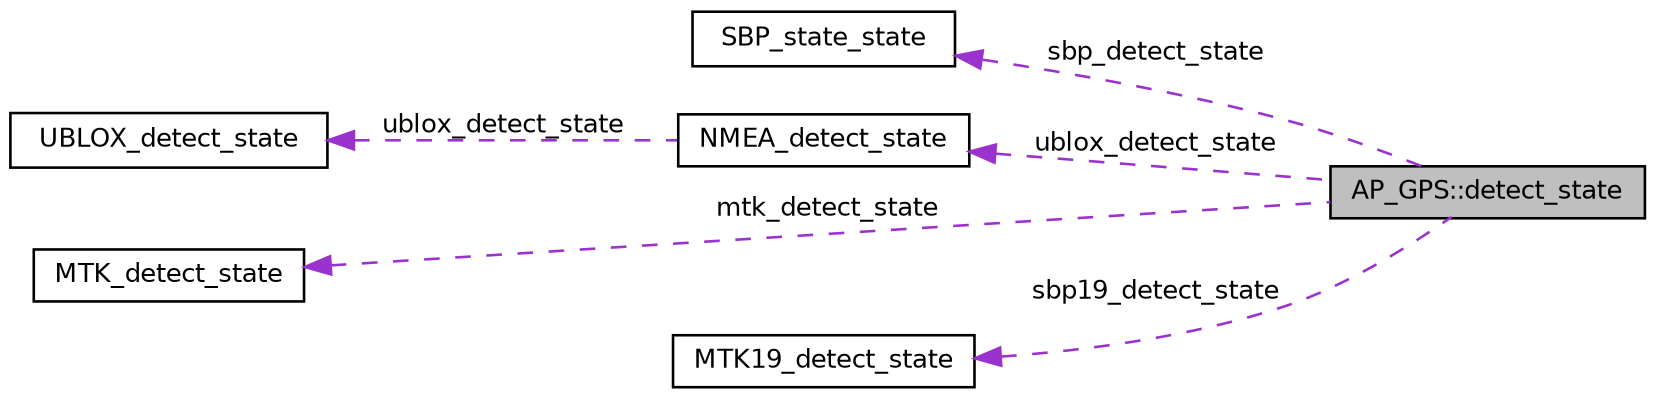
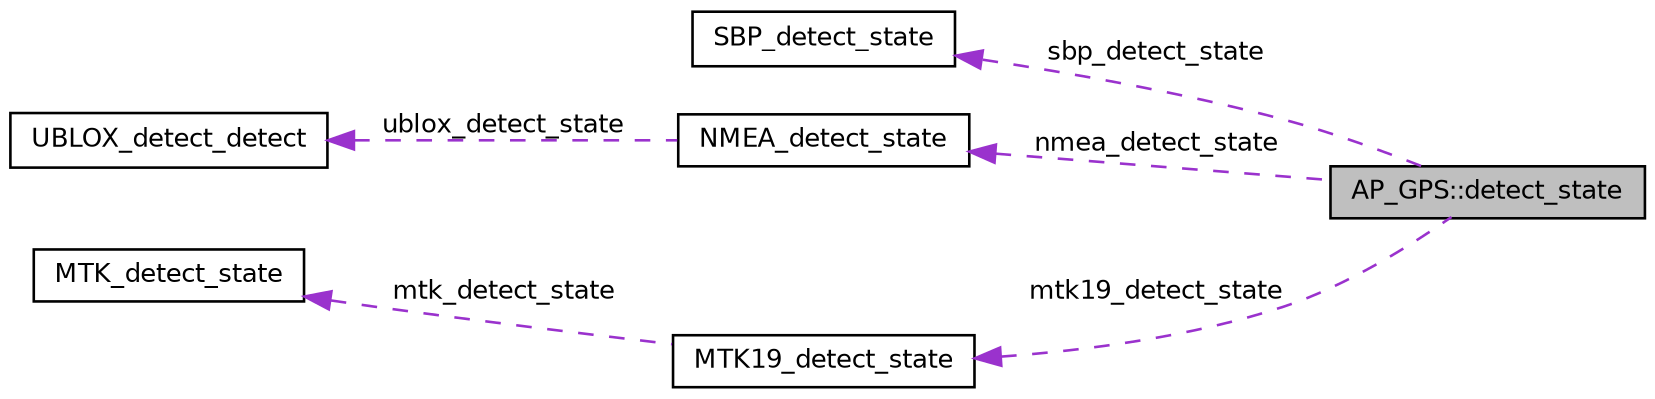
  digraph {
    rankdir=LR
    node [color=black fillcolor=white fontname=Helvetica fontsize=10 shape=record style=filled]
    edge [color=darkorchid3 dir=back fontname=Helvetica fontsize=10 labelfontname=Helvetica labelfontsize=10 style=dashed]
    n1 [fillcolor=grey75 fontcolor=black height=0.2 label="AP_GPS::detect_state" width=0.4]
-   n2 [height=0.2 label=SBP_state_state width=0.4]
-   n3 [height=0.2 label=UBLOX_detect_state width=0.4]
+   n2 [height=0.2 label=SBP_detect_state width=0.4]
+   n3 [height=0.2 label=UBLOX_detect_detect width=0.4]
    n4 [height=0.2 label=NMEA_detect_state width=0.4]
    n5 [height=0.2 label=MTK19_detect_state width=0.4]
    n6 [height=0.2 label=MTK_detect_state width=0.4]
    n2 -> n1 [label=" sbp_detect_state"]
    n3 -> n4 [label=" ublox_detect_state"]
-   n4 -> n1 [label=" ublox_detect_state"]
-   n5 -> n1 [label=" sbp19_detect_state"]
-   n6 -> n1 [label=" mtk_detect_state"]
+   n4 -> n1 [label=" nmea_detect_state"]
+   n5 -> n1 [label=" mtk19_detect_state"]
+   n6 -> n5 [label=" mtk_detect_state"]
  }
